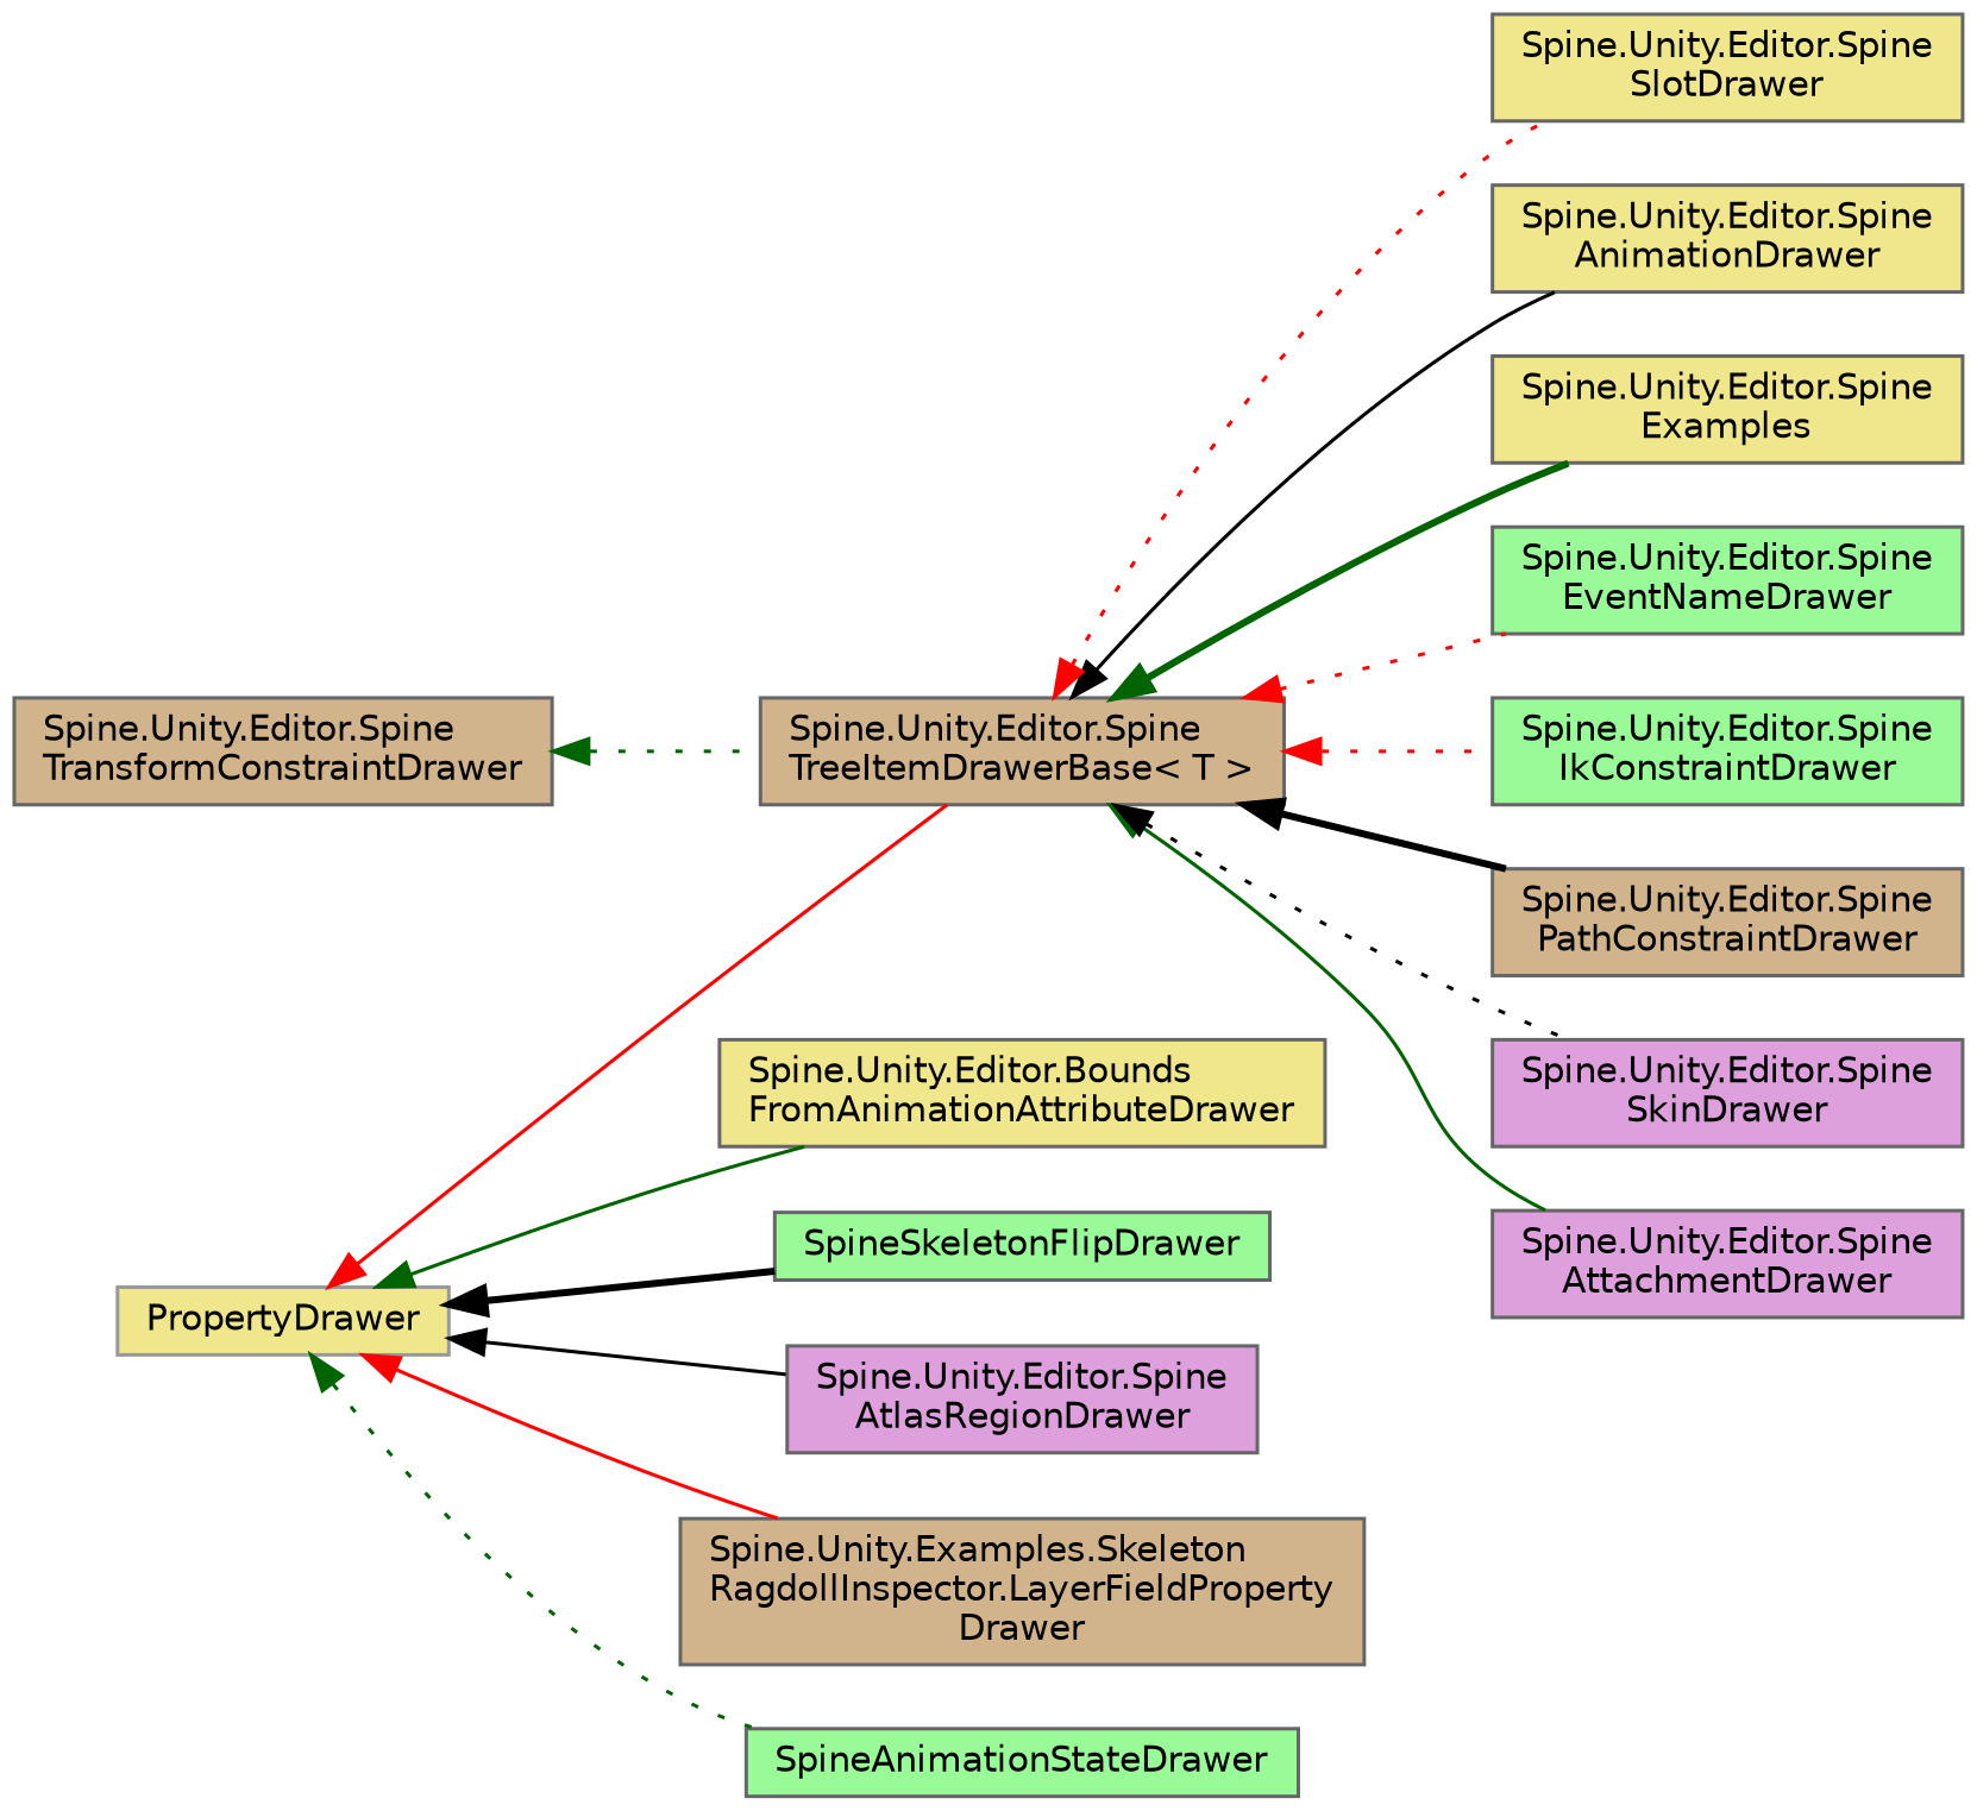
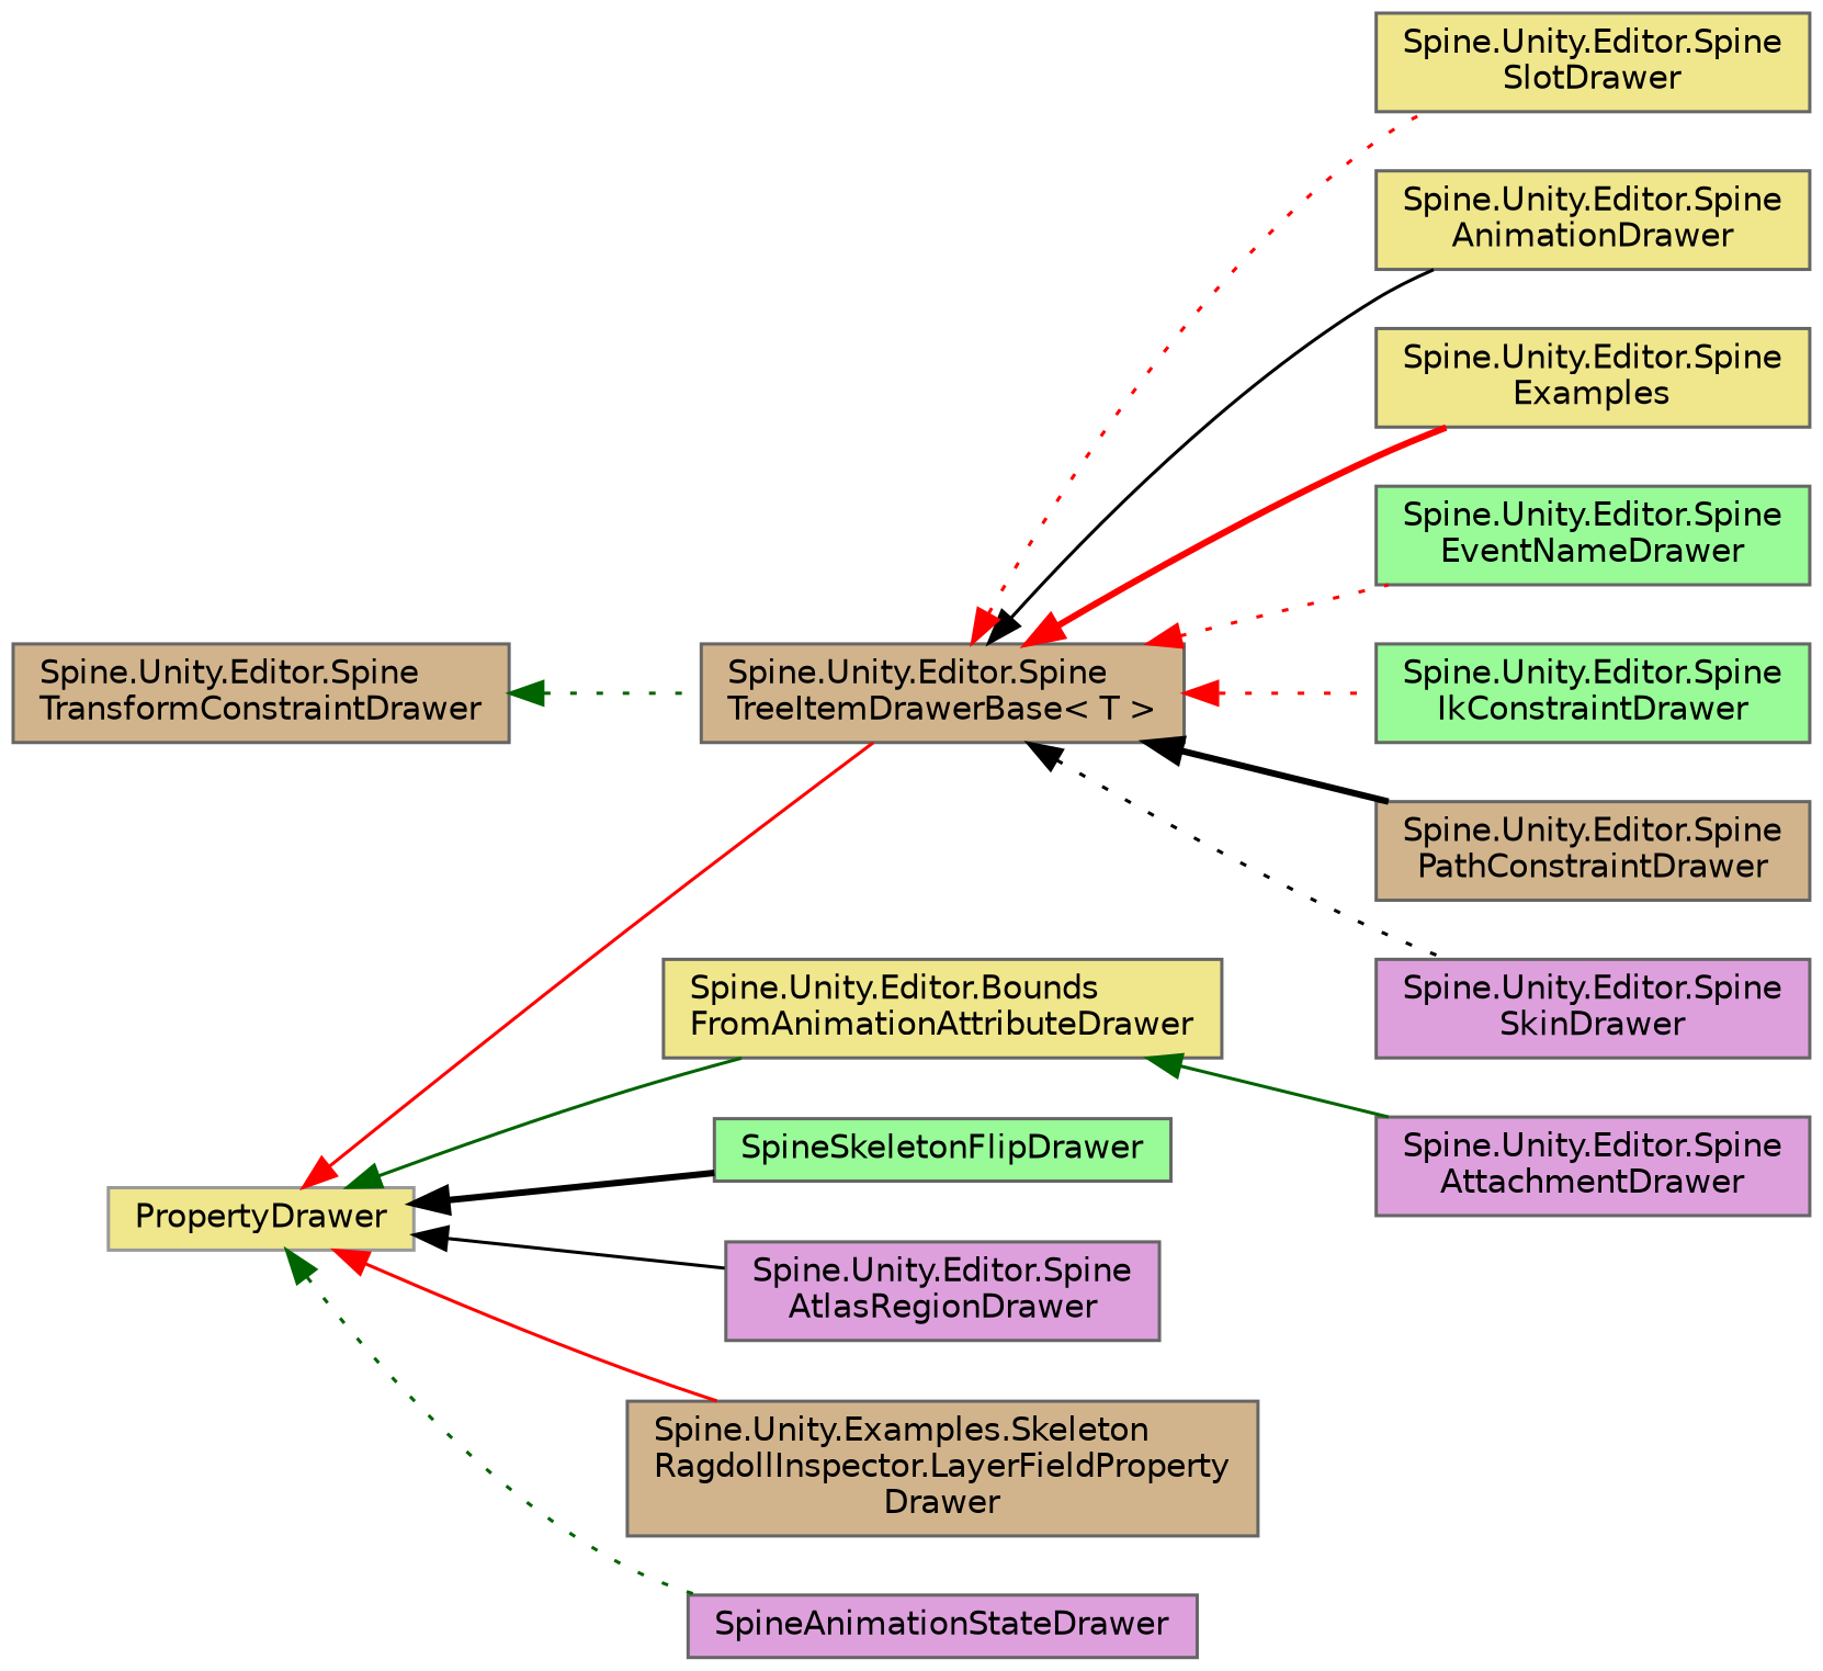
  digraph {
    fontname="DejaVu Sans"
    rankdir=LR
    node [color=grey40 fillcolor=khaki fontname="DejaVu Sans" fontsize=10 shape=box style=filled]
    edge [color=red dir=back fontname="DejaVu Sans" fontsize=10 labelfontname=Helvetica labelfontsize=10 style=solid]
    n1 [color=grey60 height=0.2 label=PropertyDrawer width=0.4]
    n2 [height=0.2 label="Spine.Unity.Editor.Bounds\lFromAnimationAttributeDrawer" width=0.4]
    n3 [fillcolor=plum height=0.2 label="Spine.Unity.Editor.Spine\lAtlasRegionDrawer" width=0.4]
    n4 [fillcolor=tan height=0.2 label="Spine.Unity.Editor.Spine\lTreeItemDrawerBase\< T \>" width=0.4]
    n5 [fillcolor=tan height=0.2 label="Spine.Unity.Examples.Skeleton\lRagdollInspector.LayerFieldProperty\lDrawer" width=0.4]
-   n6 [fillcolor=palegreen height=0.2 label=SpineAnimationStateDrawer width=0.4]
+   n6 [fillcolor=plum height=0.2 label=SpineAnimationStateDrawer width=0.4]
    n7 [fillcolor=palegreen height=0.2 label=SpineSkeletonFlipDrawer width=0.4]
    n8 [height=0.2 label="Spine.Unity.Editor.Spine\lAnimationDrawer" width=0.4]
    n9 [fillcolor=plum height=0.2 label="Spine.Unity.Editor.Spine\lAttachmentDrawer" width=0.4]
    n10 [height=0.2 label="Spine.Unity.Editor.Spine\lExamples" width=0.4]
    n11 [fillcolor=palegreen height=0.2 label="Spine.Unity.Editor.Spine\lEventNameDrawer" width=0.4]
    n12 [fillcolor=palegreen height=0.2 label="Spine.Unity.Editor.Spine\lIkConstraintDrawer" width=0.4]
    n13 [fillcolor=tan height=0.2 label="Spine.Unity.Editor.Spine\lPathConstraintDrawer" width=0.4]
    n14 [fillcolor=plum height=0.2 label="Spine.Unity.Editor.Spine\lSkinDrawer" width=0.4]
    n15 [height=0.2 label="Spine.Unity.Editor.Spine\lSlotDrawer" width=0.4]
    n16 [fillcolor=tan height=0.2 label="Spine.Unity.Editor.Spine\lTransformConstraintDrawer" width=0.4]
    n1 -> n2 [color=darkgreen]
    n1 -> n3 [color=black]
    n1 -> n4
    n1 -> n5
    n1 -> n6 [color=darkgreen style=dotted]
    n1 -> n7 [color=black style=bold]
    n4 -> n8 [color=black]
-   n4 -> n9 [color=darkgreen]
-   n4 -> n10 [color=darkgreen style=bold]
+   n2 -> n9 [color=darkgreen]
+   n4 -> n10 [style=bold]
    n4 -> n11 [style=dotted]
    n4 -> n12 [style=dotted]
    n4 -> n13 [color=black style=bold]
    n4 -> n14 [color=black style=dotted]
    n4 -> n15 [style=dotted]
    n16 -> n4 [color=darkgreen style=dotted]
  }
